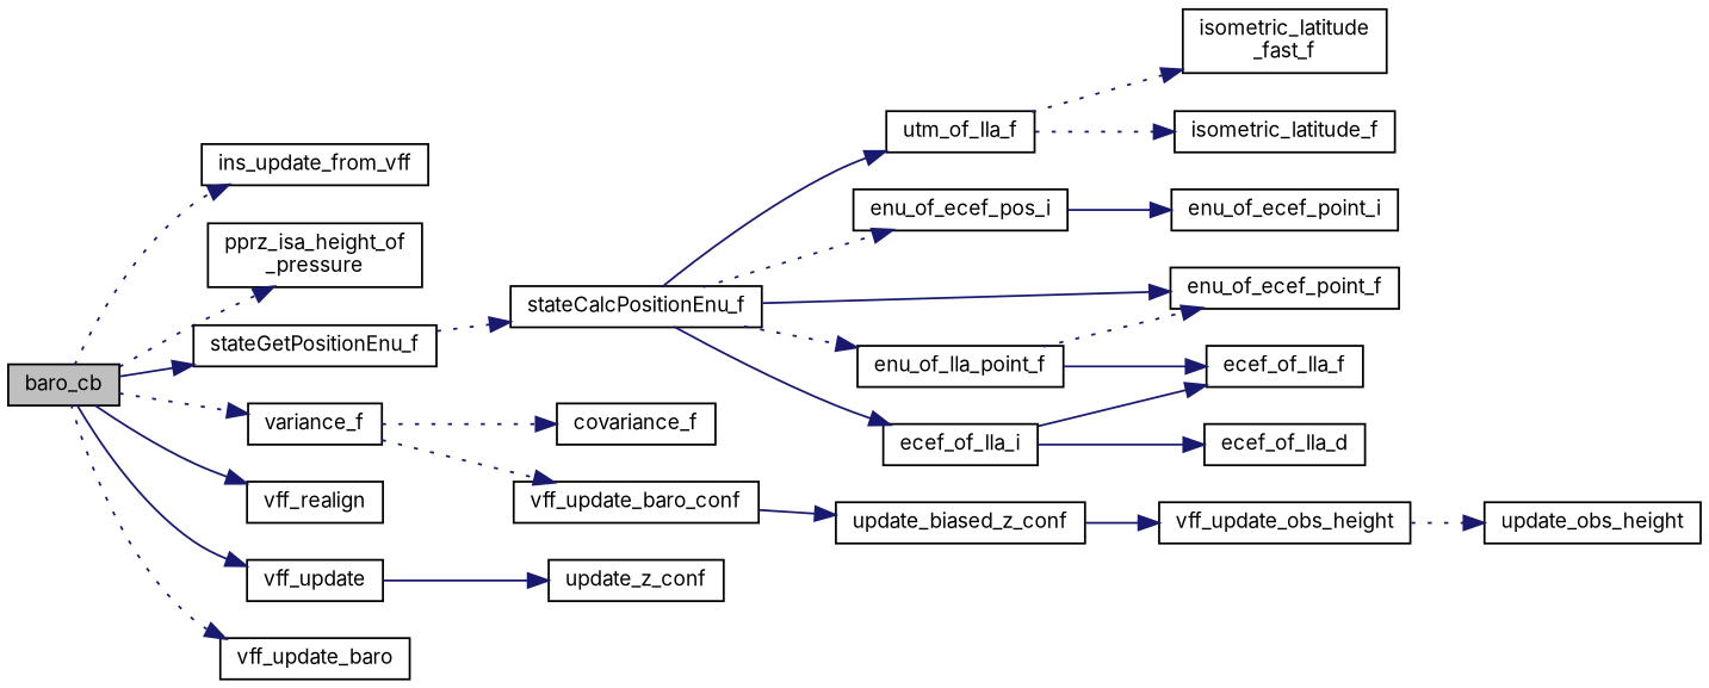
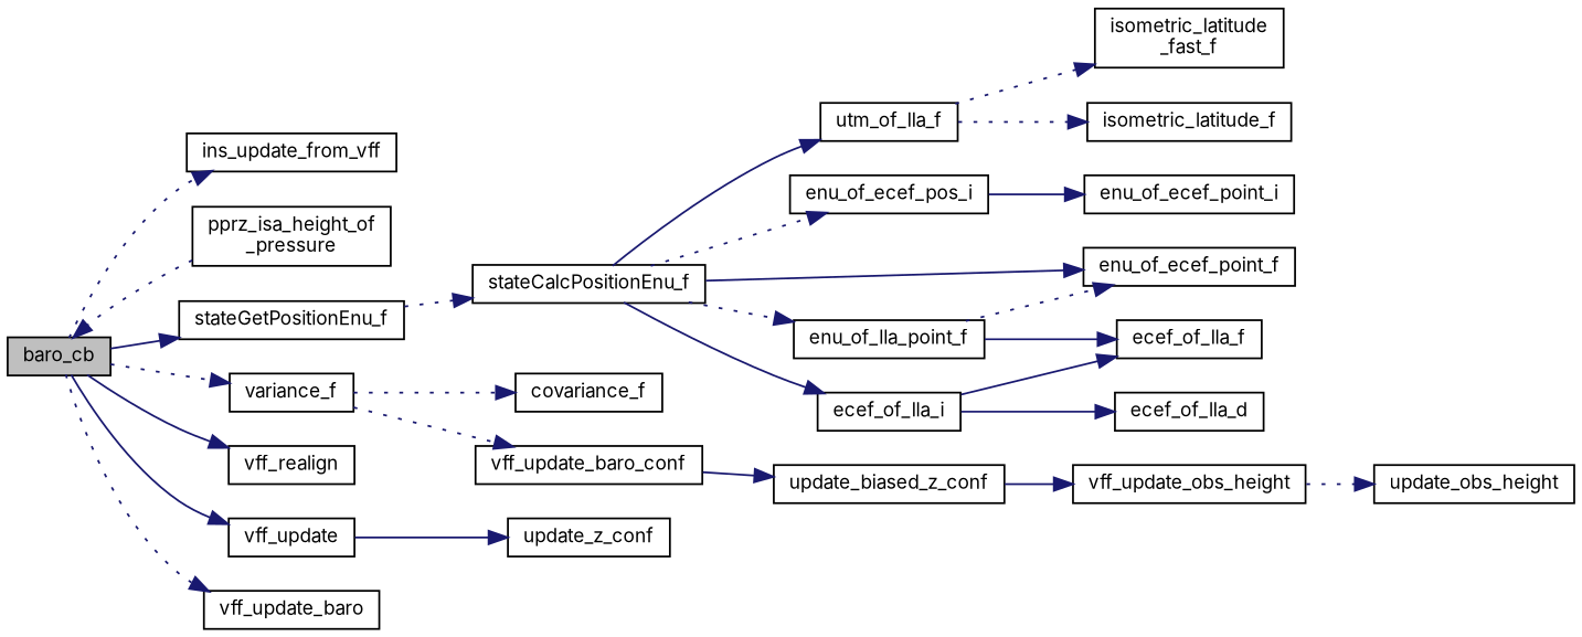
  digraph {
    fontname=Inter
    rankdir=LR
    node [color=black fillcolor=white fontname=Inter fontsize=10 shape=record style=filled]
    edge [color=midnightblue fontname=Inter fontsize=10 labelfontname=FreeSans labelfontsize=10 style=dotted]
    n1 [fillcolor=grey75 fontcolor=black height=0.2 label=baro_cb width=0.4]
    n2 [height=0.2 label=ins_update_from_vff width=0.4]
    n3 [height=0.2 label="pprz_isa_height_of\l_pressure" width=0.4]
    n4 [height=0.2 label=stateGetPositionEnu_f width=0.4]
    n5 [height=0.2 label=variance_f width=0.4]
    n6 [height=0.2 label=vff_realign width=0.4]
    n7 [height=0.2 label=vff_update width=0.4]
    n8 [height=0.2 label=vff_update_baro width=0.4]
    n9 [height=0.2 label=stateCalcPositionEnu_f width=0.4]
    n10 [height=0.2 label=covariance_f width=0.4]
    n11 [height=0.2 label=vff_update_baro_conf width=0.4]
    n12 [height=0.2 label=update_z_conf width=0.4]
    n13 [height=0.2 label=enu_of_ecef_point_f width=0.4]
    n14 [height=0.2 label=enu_of_ecef_pos_i width=0.4]
    n15 [height=0.2 label=enu_of_lla_point_f width=0.4]
    n16 [height=0.2 label=ecef_of_lla_i width=0.4]
    n17 [height=0.2 label=utm_of_lla_f width=0.4]
    n18 [height=0.2 label=enu_of_ecef_point_i width=0.4]
    n19 [height=0.2 label=ecef_of_lla_f width=0.4]
    n20 [height=0.2 label=ecef_of_lla_d width=0.4]
    n21 [height=0.2 label=isometric_latitude_f width=0.4]
    n22 [height=0.2 label="isometric_latitude\l_fast_f" width=0.4]
    n23 [height=0.2 label=update_biased_z_conf width=0.4]
    n24 [height=0.2 label=vff_update_obs_height width=0.4]
    n25 [height=0.2 label=update_obs_height width=0.4]
    n1 -> n2
-   n1 -> n3
+   n3 -> n1
    n1 -> n4 [style=solid]
    n1 -> n5
    n1 -> n6 [style=solid]
    n1 -> n7 [style=solid]
    n1 -> n8
    n4 -> n9
    n5 -> n10
    n5 -> n11
    n7 -> n12 [style=solid]
    n9 -> n13 [style=solid]
    n9 -> n14
    n9 -> n15
    n9 -> n16 [style=solid]
    n9 -> n17 [style=solid]
    n11 -> n23 [style=solid]
    n14 -> n18 [style=solid]
    n15 -> n13
    n15 -> n19 [style=solid]
    n16 -> n19 [style=solid]
    n16 -> n20 [style=solid]
    n17 -> n21
    n17 -> n22
    n23 -> n24 [style=solid]
    n24 -> n25
  }
